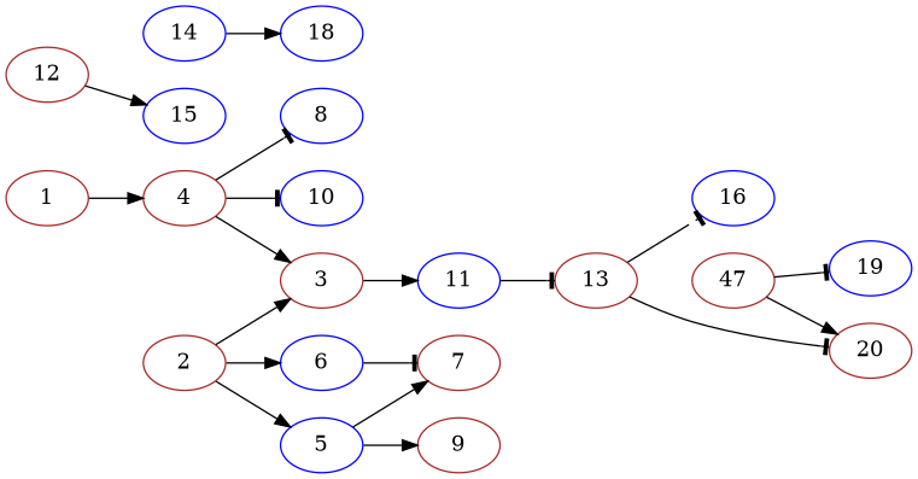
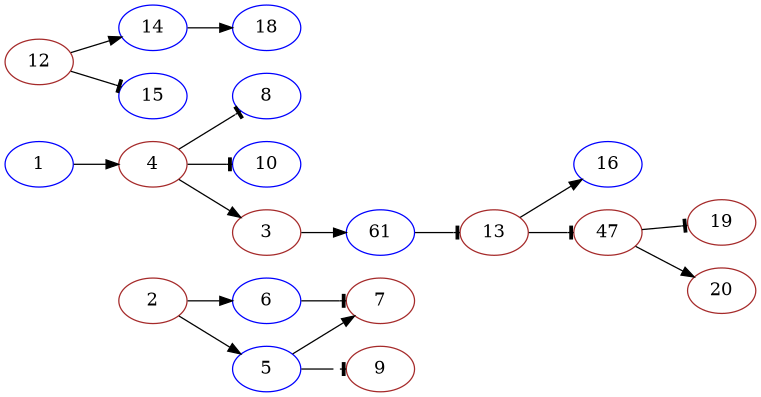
  digraph {
    fontname="DejaVu Serif"
    rankdir=LR
    node [alpha=0.17 color=brown fontname="DejaVu Serif"]
    edge [arrowhead=normal fontname="DejaVu Serif"]
-   1 [expect_size=40848384]
+   1 [color=blue expect_size=40848384]
    4 [alpha=0.06 expect_size=17234944]
    8 [alpha=0.16 color=blue expect_size=28653568]
    10 [alpha=0.01 color=blue expect_size=41633792]
    3 [alpha=0.15 expect_size=46733312]
-   11 [alpha=0.02 color=blue expect_size=9174016]
+   11 [alpha=0.02 color=blue expect_size=9174016 label=61]
    13 [alpha=0.18 expect_size=25467904]
    2 [alpha=0.10 expect_size=26116096]
    5 [alpha=0.11 color=blue expect_size=11370496]
    6 [alpha=0.13 color=blue expect_size=16250880]
    7 [alpha=0.16 expect_size=21779456]
    9 [alpha=0.11 expect_size=42350592]
    16 [alpha=0.02 color=blue expect_size=5487616]
    n14 [alpha=0.19 expect_size=36690944 label=47]
    12 [alpha=0.02 expect_size=49118208]
    14 [alpha=0.14 color=blue expect_size=12552192]
    15 [color=blue expect_size=26753024]
-   19 [alpha=0.15 color=blue expect_size=17064960]
+   19 [alpha=0.15 expect_size=17064960]
    20 [alpha=0.14 expect_size=42008576]
    18 [color=blue expect_size=26117120]
    1 -> 4
    4 -> 8 [arrowhead=tee]
    4 -> 10 [arrowhead=tee]
    4 -> 3
    3 -> 11
    11 -> 13 [arrowhead=tee]
-   13 -> 16 [arrowhead=tee]
-   13 -> 20 [arrowhead=tee]
-   2 -> 3
+   13 -> 16
+   13 -> n14 [arrowhead=tee]
    2 -> 5
    2 -> 6
    5 -> 7
-   5 -> 9
+   5 -> 9 [arrowhead=tee]
    6 -> 7 [arrowhead=tee]
    n14 -> 19 [arrowhead=tee]
    n14 -> 20
-   12 -> 15
+   12 -> 14
+   12 -> 15 [arrowhead=tee]
    14 -> 18
  }
